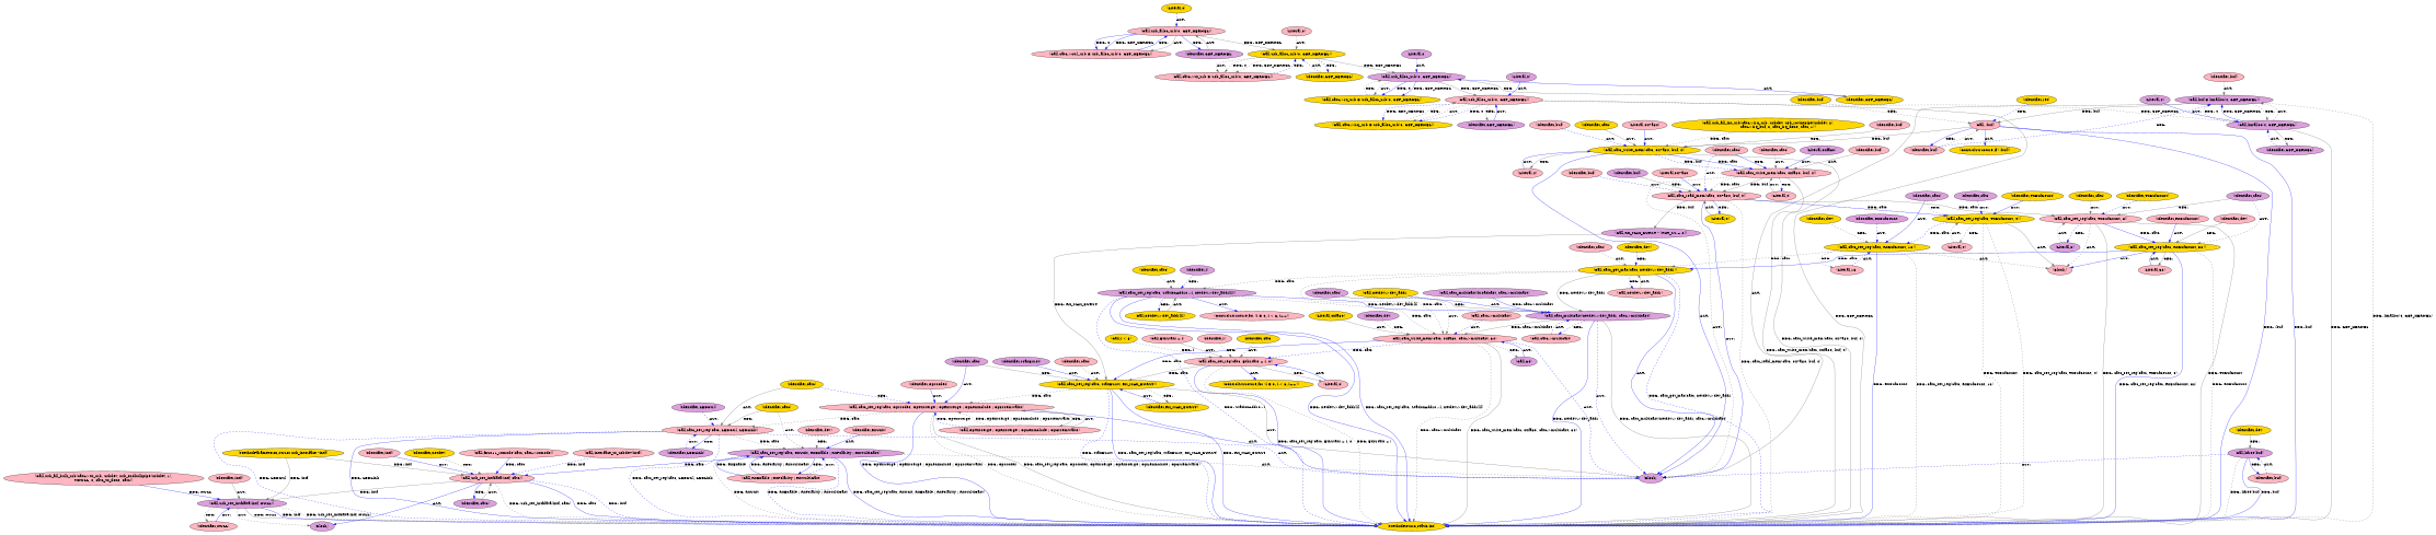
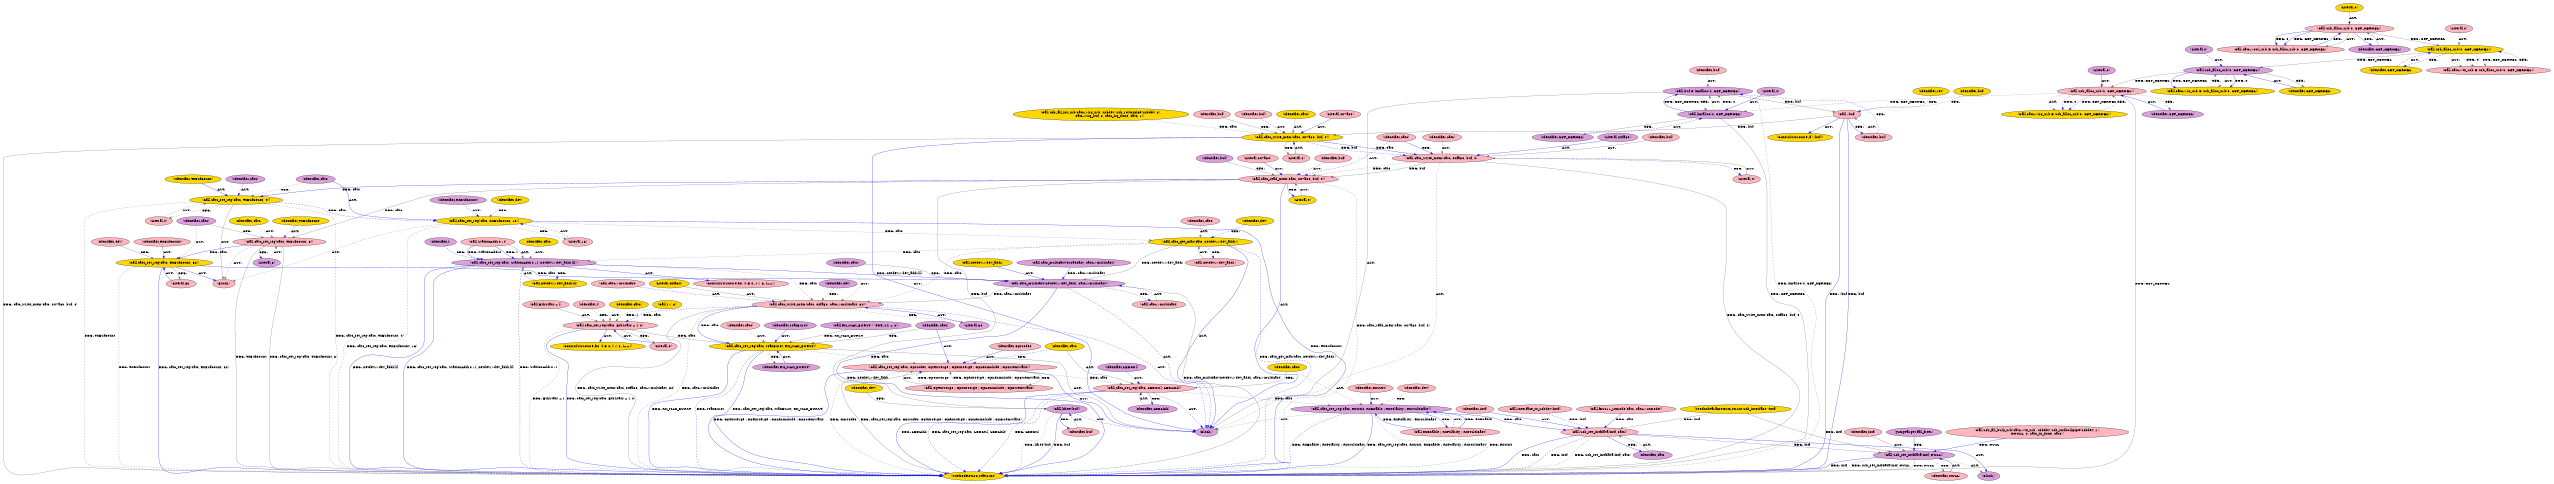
  digraph {
    node [fillcolor=lightpink style=filled]
    edge [color=gray40 style=solid]
    n1 [fillcolor=plum label="(Call,buf = kmalloc(4, GFP_KERNEL))"]
    n2 [fillcolor=plum label="(Call,kmalloc(4, GFP_KERNEL))"]
    n3 [label="(Call,!buf)"]
    n4 [fillcolor=gold label="(MethodReturn,static int)"]
    n5 [fillcolor=plum label="(Block,)"]
    n6 [fillcolor=plum label="(Identifier,GFP_KERNEL)"]
    n7 [fillcolor=gold label="(Call,catc_write_mem(catc, 0x7a80, buf, 4))"]
    n8 [label="(Identifier,buf)"]
    n9 [fillcolor=gold label="(ControlStructure,if (!buf))"]
    n10 [label="(Call,usb_alloc_urb(0, GFP_KERNEL))"]
    n11 [fillcolor=gold label="(Call,catc->irq_urb = usb_alloc_urb(0, GFP_KERNEL))"]
    n12 [fillcolor=plum label="(Identifier,GFP_KERNEL)"]
    n13 [fillcolor=plum label="(Call,usb_alloc_urb(0, GFP_KERNEL))"]
    n14 [fillcolor=gold label="(Call,catc->rx_urb = usb_alloc_urb(0, GFP_KERNEL))"]
    n15 [fillcolor=gold label="(Identifier,GFP_KERNEL)"]
    n16 [fillcolor=gold label="(Call,usb_alloc_urb(0, GFP_KERNEL))"]
    n17 [fillcolor=gold label="(Identifier,GFP_KERNEL)"]
    n18 [label="(Call,catc->tx_urb = usb_alloc_urb(0, GFP_KERNEL))"]
    n19 [label="(Call,usb_alloc_urb(0, GFP_KERNEL))"]
    n20 [label="(Call,catc->ctrl_urb = usb_alloc_urb(0, GFP_KERNEL))"]
    n21 [fillcolor=plum label="(Identifier,GFP_KERNEL)"]
    n22 [label="(Call,catc_write_mem(catc, 0xfa80, buf, 4))"]
    n23 [label="(Literal,4)"]
    n24 [label="(Call,catc_read_mem(catc, 0x7a80, buf, 4))"]
    n25 [label="(Literal,4)"]
    n26 [label="(Call,catc_set_reg(catc, TxBufCount, 8))"]
    n27 [fillcolor=gold label="(Call,catc_set_reg(catc, TxBufCount, 4))"]
    n28 [fillcolor=plum label="(Call,kfree(buf))"]
    n29 [fillcolor=gold label="(Literal,4)"]
    n30 [fillcolor=gold label="(Call,catc_set_reg(catc, RxBufCount, 32))"]
    n31 [label="(Block,)"]
    n32 [fillcolor=plum label="(Literal,8)"]
    n33 [fillcolor=gold label="(Call,catc_set_reg(catc, RxBufCount, 16))"]
    n34 [label="(Literal,4)"]
    n35 [label="(Identifier,buf)"]
    n36 [fillcolor=gold label="(Call,catc_get_mac(catc, netdev->dev_addr))"]
    n37 [label="(Literal,32)"]
    n38 [fillcolor=plum label="(Call,catc_set_reg(catc, StationAddr0 - i, netdev->dev_addr[i]))"]
    n39 [fillcolor=plum label="(Call,catc_multicast(netdev->dev_addr, catc->multicast))"]
    n40 [label="(Call,catc_write_mem(catc, 0xfa80, catc->multicast, 64))"]
    n41 [label="(Call,netdev->dev_addr)"]
    n42 [label="(ControlStructure,for (i = 0; i < 6; i++))"]
    n43 [fillcolor=gold label="(Call,netdev->dev_addr[i])"]
    n44 [label="(Call,catc->multicast)"]
    n45 [label="(Call,catc_set_reg(catc, EthStats + i, 0))"]
    n46 [fillcolor=gold label="(Call,catc_set_reg(catc, MaxBurst, RX_MAX_BURST))"]
-   n47 [fillcolor=plum label="(Call,64)"]
+   n47 [fillcolor=plum label="(Literal,64)"]
    n48 [label="(Literal,0)"]
    n49 [fillcolor=gold label="(ControlStructure,for (i = 0; i < 8; i++))"]
    n50 [label="(Call,catc_set_reg(catc, OpModes, OpTxMerge | OpRxMerge | OpLenInclude | Op3MemWaits))"]
-   n51 [fillcolor=gold label="(Identifier,RX_MAX_BURST)"]
+   n51 [fillcolor=plum label="(Identifier,RX_MAX_BURST)"]
    n52 [label="(Call,catc_set_reg(catc, LEDCtrl, LEDLink))"]
    n53 [label="(Call,OpTxMerge | OpRxMerge | OpLenInclude | Op3MemWaits)"]
    n54 [fillcolor=plum label="(Call,catc_set_reg(catc, RxUnit, RxEnable | RxPolarity | RxMultiCast))"]
    n55 [fillcolor=plum label="(Identifier,LEDLink)"]
    n56 [label="(Call,usb_set_intfdata(intf, catc))"]
    n57 [label="(Call,RxEnable | RxPolarity | RxMultiCast)"]
    n58 [fillcolor=plum label="(Call,usb_set_intfdata(intf, NULL))"]
    n59 [fillcolor=plum label="(Identifier,catc)"]
    n60 [fillcolor=plum label="(Block,)"]
    n61 [label="(Identifier,NULL)"]
    n62 [label="(Literal,16)"]
    n63 [label="(Identifier,catc)"]
    n64 [label="(Identifier,buf)"]
    n65 [fillcolor=plum label="(Identifier,buf)"]
    n66 [fillcolor=gold label="(Identifier,catc)"]
    n67 [fillcolor=plum label="(Call,RX_MAX_BURST * (PKT_SZ + 2))"]
-   n68 [fillcolor=gold label="(Identifier,netdev)"]
    n69 [fillcolor=plum label="(Identifier,catc)"]
    n70 [fillcolor=gold label="(Identifier,dev)"]
    n71 [label="(Identifier,buf)"]
    n72 [fillcolor=gold label="(Identifier,catc)"]
    n73 [fillcolor=gold label="(Literal,0)"]
    n74 [label="(Identifier,catc)"]
    n75 [fillcolor=plum label="(Identifier,LEDCtrl)"]
    n76 [fillcolor=gold label="(Call,i < 8)"]
    n77 [fillcolor=plum label="(Identifier,catc)"]
    n78 [label="(Literal,0)"]
    n79 [label="(Call,EthStats + i)"]
    n80 [fillcolor=gold label="(Identifier,dev)"]
    n81 [label="(Identifier,OpModes)"]
    n82 [label="(Identifier,catc)"]
    n83 [fillcolor=gold label="(Identifier,catc)"]
    n84 [label="(Literal,0x7a80)"]
    n85 [fillcolor=plum label="(Identifier,dev)"]
    n86 [fillcolor=plum label="(Identifier,catc)"]
    n87 [label="(Call,f5u011_rxmode(catc, catc->rxmode))"]
    n88 [label="(Identifier,catc)"]
    n89 [fillcolor=plum label="(Identifier,MaxBurst)"]
    n90 [label="(Call,usb_fill_bulk_urb(catc->tx_urb, usbdev, usb_sndbulkpipe(usbdev, 1),\n\t\tNULL, 0, catc_tx_done, catc))"]
    n91 [label="(Identifier,i)"]
    n92 [label="(Call,interface_to_usbdev(intf))"]
    n93 [label="(Call,catc->multicast)"]
    n94 [label="(Identifier,intf)"]
+   n95 [fillcolor=plum label="(JumpTarget,fail_free:)"]
    n96 [fillcolor=gold label="(Identifier,catc)"]
    n97 [fillcolor=gold label="(Call,netdev->dev_addr)"]
    n98 [label="(Literal,0x7a80)"]
    n99 [fillcolor=plum label="(Call,catc_multicast(broadcast, catc->multicast))"]
    n100 [fillcolor=plum label="(Literal,0xfa80)"]
    n101 [fillcolor=gold label="(Identifier,catc)"]
    n102 [fillcolor=plum label="(Identifier,i)"]
    n103 [fillcolor=gold label="(Identifier,TxBufCount)"]
+   n104 [label="(Call,StationAddr0 - i)"]
    n105 [fillcolor=gold label="(Identifier,TxBufCount)"]
    n106 [label="(Identifier,buf)"]
    n107 [label="(Identifier,buf)"]
    n108 [fillcolor=plum label="(Identifier,catc)"]
    n109 [fillcolor=plum label="(Literal,4)"]
    n110 [fillcolor=gold label="(Call,usb_fill_int_urb(catc->irq_urb, usbdev, usb_rcvintpipe(usbdev, 2),\n                 catc->irq_buf, 2, catc_irq_done, catc, 1))"]
    n111 [label="(Identifier,dev)"]
    n112 [fillcolor=gold label="(Identifier,dev)"]
    n113 [label="(Identifier,RxUnit)"]
    n114 [fillcolor=gold label="(Identifier,ret)"]
    n115 [fillcolor=gold label="(MethodParameterIn,struct usb_interface *intf)"]
    n116 [label="(Identifier,intf)"]
    n117 [fillcolor=plum label="(Identifier,RxBufCount)"]
    n118 [fillcolor=gold label="(Literal,0xfa80)"]
    n119 [label="(Identifier,RxBufCount)"]
    n120 [fillcolor=plum label="(Literal,0)"]
    n121 [fillcolor=gold label="(Identifier,buf)"]
    n122 [fillcolor=plum label="(Identifier,catc)"]
    n123 [label="(Identifier,buf)"]
    n124 [fillcolor=gold label="(Identifier,catc)"]
    n125 [label="(Identifier,dev)"]
    n126 [fillcolor=plum label="(Literal,0)"]
    n1 -> n2 [label="CFG: " style=dashed]
    n1 -> n3 [label="DDG: buf"]
    n1 -> n4 [label="DDG: kmalloc(4, GFP_KERNEL)" style=dashed]
    n1 -> n5 [label="AST: "]
    n2 -> n1 [label="AST: " style=dashed]
    n2 -> n1 [label="DDG: 4" style=dashed]
    n2 -> n1 [color=blue label="DDG: GFP_KERNEL"]
    n2 -> n4 [label="DDG: GFP_KERNEL"]
    n2 -> n6 [label="CFG: "]
    n3 -> n4 [color=blue label="DDG: buf"]
    n3 -> n4 [color=blue label="DDG: !buf"]
    n3 -> n7 [label="DDG: buf"]
    n3 -> n8 [color=blue label="CFG: "]
    n3 -> n9 [color=blue label="AST: "]
    n6 -> n2 [color=blue label="AST: " style=dashed]
    n7 -> n4 [label="DDG: catc_write_mem(catc, 0x7a80, buf, 4)"]
    n7 -> n5 [color=blue label="AST: "]
    n7 -> n22 [color=blue label="DDG: catc"]
    n7 -> n22 [color=blue label="DDG: buf" style=dashed]
    n7 -> n23 [label="CFG: "]
    n8 -> n1 [color=blue label="CFG: " style=dashed]
    n8 -> n3 [label="AST: " style=dashed]
    n10 -> n2 [label="DDG: GFP_KERNEL" style=dashed]
    n10 -> n4 [label="DDG: GFP_KERNEL"]
    n10 -> n11 [label="AST: " style=dashed]
    n10 -> n11 [color=blue label="DDG: 0" style=dashed]
    n10 -> n11 [color=blue label="DDG: GFP_KERNEL" style=dashed]
    n10 -> n12 [label="CFG: " style=dashed]
    n11 -> n10 [label="CFG: " style=dashed]
    n12 -> n10 [color=blue label="AST: "]
    n13 -> n10 [label="DDG: GFP_KERNEL"]
    n13 -> n14 [label="AST: " style=dashed]
    n13 -> n14 [color=blue label="DDG: 0"]
    n13 -> n14 [color=blue label="DDG: GFP_KERNEL"]
    n13 -> n15 [label="CFG: "]
    n14 -> n13 [label="CFG: " style=dashed]
    n15 -> n13 [color=blue label="AST: "]
    n16 -> n13 [label="DDG: GFP_KERNEL"]
    n16 -> n17 [color=blue label="CFG: " style=dashed]
    n16 -> n18 [label="AST: " style=dashed]
    n16 -> n18 [label="DDG: 0" style=dashed]
    n16 -> n18 [label="DDG: GFP_KERNEL" style=dashed]
    n17 -> n16 [color=blue label="AST: " style=dashed]
    n18 -> n16 [color=blue label="CFG: " style=dashed]
    n19 -> n16 [label="DDG: GFP_KERNEL"]
    n19 -> n20 [label="AST: "]
    n19 -> n20 [color=blue label="DDG: 0"]
    n19 -> n20 [color=blue label="DDG: GFP_KERNEL"]
    n19 -> n21 [color=blue label="CFG: "]
    n20 -> n19 [color=blue label="CFG: "]
    n21 -> n19 [label="AST: "]
    n22 -> n4 [label="DDG: catc_write_mem(catc, 0xfa80, buf, 4)"]
    n22 -> n5 [label="AST: " style=dashed]
    n22 -> n24 [label="DDG: catc" style=dashed]
    n22 -> n24 [label="DDG: buf"]
    n22 -> n25 [color=blue label="CFG: " style=dashed]
    n23 -> n7 [color=blue label="AST: "]
    n24 -> n4 [label="DDG: catc_read_mem(catc, 0x7a80, buf, 4)" style=dashed]
    n24 -> n5 [color=blue label="AST: "]
    n24 -> n26 [label="DDG: catc"]
    n24 -> n27 [color=blue label="DDG: catc"]
-   n24 -> n67 [label="DDG: buf"]
+   n24 -> n28 [label="DDG: buf"]
    n24 -> n29 [color=blue label="CFG: "]
    n25 -> n22 [label="AST: "]
    n26 -> n4 [label="DDG: catc_set_reg(catc, TxBufCount, 8)"]
    n26 -> n4 [label="DDG: TxBufCount"]
    n26 -> n30 [color=blue label="DDG: catc"]
    n26 -> n31 [label="AST: " style=dashed]
    n26 -> n32 [color=blue label="CFG: " style=dashed]
    n27 -> n4 [label="DDG: TxBufCount" style=dashed]
    n27 -> n4 [label="DDG: catc_set_reg(catc, TxBufCount, 4)" style=dashed]
    n27 -> n31 [label="AST: "]
    n27 -> n33 [color=blue label="DDG: catc" style=dashed]
    n27 -> n34 [label="CFG: " style=dashed]
    n28 -> n4 [label="DDG: kfree(buf)" style=dashed]
    n28 -> n4 [color=blue label="DDG: buf"]
    n28 -> n5 [color=blue label="AST: " style=dashed]
    n28 -> n35 [color=blue label="CFG: "]
    n29 -> n24 [label="AST: "]
    n30 -> n4 [label="DDG: RxBufCount" style=dashed]
    n30 -> n4 [color=blue label="DDG: catc_set_reg(catc, RxBufCount, 32)"]
    n30 -> n31 [color=blue label="AST: "]
-   n30 -> n36 [color=blue label="DDG: catc"]
+   n30 -> n39 [color=blue label="DDG: catc"]
    n30 -> n37 [label="CFG: "]
    n32 -> n26 [label="AST: " style=dashed]
    n33 -> n4 [label="DDG: catc_set_reg(catc, RxBufCount, 16)" style=dashed]
    n33 -> n4 [color=blue label="DDG: RxBufCount"]
    n33 -> n31 [label="AST: " style=dashed]
    n33 -> n36 [label="DDG: catc" style=dashed]
    n33 -> n62 [label="CFG: " style=dashed]
    n34 -> n27 [label="AST: " style=dashed]
    n35 -> n28 [color=blue label="AST: " style=dashed]
    n36 -> n4 [color=blue label="DDG: catc_get_mac(catc, netdev->dev_addr)" style=dashed]
    n36 -> n5 [color=blue label="AST: "]
    n36 -> n38 [label="DDG: catc" style=dashed]
    n36 -> n39 [label="DDG: netdev->dev_addr"]
    n36 -> n40 [label="DDG: catc" style=dashed]
    n36 -> n41 [color=blue label="CFG: " style=dashed]
    n37 -> n30 [color=blue label="AST: "]
    n38 -> n4 [color=blue label="DDG: netdev->dev_addr[i]"]
    n38 -> n4 [color=blue label="DDG: catc_set_reg(catc, StationAddr0 - i, netdev->dev_addr[i])"]
    n38 -> n4 [color=blue label="DDG: StationAddr0 - i" style=dashed]
    n38 -> n39 [color=blue label="DDG: netdev->dev_addr[i]"]
    n38 -> n40 [label="DDG: catc" style=dashed]
    n38 -> n42 [color=blue label="AST: "]
    n38 -> n43 [color=blue label="CFG: " style=dashed]
    n39 -> n4 [color=blue label="DDG: netdev->dev_addr"]
    n39 -> n4 [label="DDG: catc_multicast(netdev->dev_addr, catc->multicast)"]
    n39 -> n5 [color=blue label="AST: " style=dashed]
    n39 -> n40 [label="DDG: catc->multicast"]
    n39 -> n44 [color=blue label="CFG: " style=dashed]
    n40 -> n4 [label="DDG: catc->multicast" style=dashed]
    n40 -> n4 [label="DDG: catc_write_mem(catc, 0xfa80, catc->multicast, 64)"]
    n40 -> n5 [color=blue label="AST: " style=dashed]
    n40 -> n45 [color=blue label="DDG: catc" style=dashed]
    n40 -> n46 [color=blue label="DDG: catc"]
    n40 -> n47 [label="CFG: " style=dashed]
    n41 -> n36 [label="AST: "]
    n43 -> n38 [label="AST: "]
    n44 -> n39 [color=blue label="AST: " style=dashed]
    n45 -> n4 [color=blue label="DDG: catc_set_reg(catc, EthStats + i, 0)"]
    n45 -> n4 [label="DDG: EthStats + i" style=dashed]
    n45 -> n46 [label="DDG: catc"]
    n45 -> n48 [label="CFG: "]
    n45 -> n49 [color=blue label="AST: "]
    n46 -> n4 [color=blue label="DDG: catc_set_reg(catc, MaxBurst, RX_MAX_BURST)"]
    n46 -> n4 [color=blue label="DDG: RX_MAX_BURST"]
    n46 -> n4 [color=blue label="DDG: MaxBurst" style=dashed]
    n46 -> n5 [label="AST: "]
    n46 -> n50 [label="DDG: catc" style=dashed]
    n46 -> n51 [label="CFG: " style=dashed]
    n47 -> n40 [color=blue label="AST: "]
    n48 -> n45 [color=blue label="AST: "]
    n50 -> n4 [label="DDG: catc_set_reg(catc, OpModes, OpTxMerge | OpRxMerge | OpLenInclude | Op3MemWaits)"]
    n50 -> n4 [color=blue label="DDG: OpTxMerge | OpRxMerge | OpLenInclude | Op3MemWaits"]
    n50 -> n4 [label="DDG: OpModes" style=dashed]
    n50 -> n5 [color=blue label="AST: "]
    n50 -> n52 [label="DDG: catc" style=dashed]
    n50 -> n53 [label="CFG: "]
    n51 -> n46 [color=blue label="AST: "]
    n52 -> n4 [color=blue label="DDG: LEDCtrl" style=dashed]
    n52 -> n4 [color=blue label="DDG: LEDLink"]
    n52 -> n4 [color=blue label="DDG: catc_set_reg(catc, LEDCtrl, LEDLink)" style=dashed]
    n52 -> n5 [color=blue label="AST: " style=dashed]
    n52 -> n54 [label="DDG: catc" style=dashed]
    n52 -> n55 [color=blue label="CFG: "]
    n53 -> n50 [label="AST: "]
    n53 -> n50 [color=blue label="DDG: OpTxMerge" style=dashed]
    n53 -> n50 [label="DDG: OpRxMerge | OpLenInclude | Op3MemWaits" style=dashed]
    n54 -> n4 [color=blue label="DDG: RxEnable | RxPolarity | RxMultiCast" style=dashed]
    n54 -> n4 [color=blue label="DDG: catc_set_reg(catc, RxUnit, RxEnable | RxPolarity | RxMultiCast)"]
    n54 -> n4 [label="DDG: RxUnit" style=dashed]
    n54 -> n5 [label="AST: " style=dashed]
    n54 -> n56 [color=blue label="DDG: catc"]
    n54 -> n57 [color=blue label="CFG: "]
    n55 -> n52 [color=blue label="AST: " style=dashed]
    n56 -> n4 [color=blue label="DDG: intf" style=dashed]
    n56 -> n4 [label="DDG: usb_set_intfdata(intf, catc)" style=dashed]
    n56 -> n4 [color=blue label="DDG: catc"]
    n56 -> n58 [label="DDG: intf"]
    n56 -> n59 [color=blue label="CFG: "]
    n56 -> n60 [color=blue label="AST: "]
    n57 -> n54 [color=blue label="AST: " style=dashed]
    n57 -> n54 [color=blue label="DDG: RxEnable"]
    n57 -> n54 [color=blue label="DDG: RxPolarity | RxMultiCast"]
    n58 -> n4 [label="DDG: NULL"]
    n58 -> n4 [color=blue label="DDG: intf"]
    n58 -> n4 [label="DDG: usb_set_intfdata(intf, NULL)" style=dashed]
    n58 -> n60 [label="AST: " style=dashed]
    n58 -> n61 [label="CFG: " style=dashed]
    n59 -> n56 [label="AST: "]
    n61 -> n58 [color=blue label="AST: "]
    n62 -> n33 [color=blue label="AST: " style=dashed]
    n63 -> n22 [label="AST: " style=dashed]
    n64 -> n7 [label="CFG: "]
    n65 -> n24 [label="CFG: "]
    n66 -> n38 [label="AST: " style=dashed]
    n67 -> n46 [label="DDG: RX_MAX_BURST"]
-   n68 -> n56 [label="CFG: " style=dashed]
    n69 -> n39 [label="CFG: "]
    n69 -> n40 [label="AST: " style=dashed]
    n70 -> n36 [color=blue label="CFG: " style=dashed]
    n71 -> n7 [color=blue label="AST: " style=dashed]
    n72 -> n45 [label="AST: " style=dashed]
    n73 -> n19 [color=blue label="AST: " style=dashed]
    n74 -> n46 [label="AST: " style=dashed]
    n75 -> n52 [color=blue label="AST: " style=dashed]
    n76 -> n45 [label="DDG: i" style=dashed]
    n77 -> n27 [label="CFG: " style=dashed]
    n77 -> n33 [color=blue label="AST: "]
    n78 -> n16 [label="AST: " style=dashed]
    n79 -> n45 [label="AST: "]
    n80 -> n28 [label="CFG: "]
    n81 -> n50 [color=blue label="AST: "]
    n82 -> n22 [color=blue label="CFG: "]
    n82 -> n24 [color=blue label="AST: " style=dashed]
    n83 -> n7 [label="AST: "]
    n84 -> n7 [color=blue label="AST: "]
    n85 -> n40 [label="CFG: " style=dashed]
    n86 -> n46 [label="CFG: "]
    n86 -> n50 [color=blue label="AST: "]
    n87 -> n56 [color=blue label="DDG: catc"]
    n88 -> n36 [label="AST: " style=dashed]
    n89 -> n46 [color=blue label="AST: "]
    n90 -> n58 [color=blue label="DDG: NULL"]
    n91 -> n45 [label="CFG: " style=dashed]
    n92 -> n56 [color=blue label="DDG: intf" style=dashed]
    n93 -> n40 [color=blue label="AST: " style=dashed]
    n94 -> n58 [label="AST: "]
+   n95 -> n58 [color=blue label="CFG: "]
    n96 -> n26 [label="AST: " style=dashed]
    n97 -> n39 [color=blue label="AST: "]
    n98 -> n24 [color=blue label="AST: "]
    n99 -> n39 [color=blue label="DDG: catc->multicast"]
    n100 -> n22 [color=blue label="AST: "]
    n101 -> n52 [label="CFG: "]
    n101 -> n54 [label="AST: " style=dashed]
    n102 -> n38 [color=blue label="CFG: " style=dashed]
    n103 -> n27 [color=blue label="AST: "]
+   n104 -> n38 [label="AST: "]
+   n104 -> n38 [color=blue label="DDG: StationAddr0"]
+   n104 -> n38 [color=blue label="DDG: i"]
    n105 -> n26 [color=blue label="AST: " style=dashed]
    n106 -> n22 [label="AST: "]
    n107 -> n24 [color=blue label="AST: " style=dashed]
    n108 -> n27 [color=blue label="AST: " style=dashed]
    n109 -> n2 [color=blue label="AST: "]
    n110 -> n7 [label="DDG: catc" style=dashed]
    n111 -> n30 [label="CFG: "]
    n112 -> n33 [label="CFG: " style=dashed]
    n113 -> n54 [color=blue label="AST: "]
    n114 -> n3 [color=blue label="CFG: " style=dashed]
    n115 -> n56 [label="DDG: intf"]
    n115 -> n58 [label="DDG: intf"]
    n116 -> n56 [color=blue label="AST: "]
    n117 -> n33 [color=blue label="AST: " style=dashed]
    n118 -> n40 [label="AST: "]
    n119 -> n30 [color=blue label="AST: "]
    n120 -> n13 [color=blue label="AST: " style=dashed]
    n121 -> n3 [label="CFG: " style=dashed]
    n122 -> n26 [label="CFG: "]
    n122 -> n30 [label="AST: " style=dashed]
    n123 -> n1 [label="AST: " style=dashed]
    n124 -> n50 [color=blue label="CFG: " style=dashed]
    n124 -> n52 [label="AST: "]
    n125 -> n54 [label="CFG: " style=dashed]
    n126 -> n10 [color=blue label="AST: "]
  }
